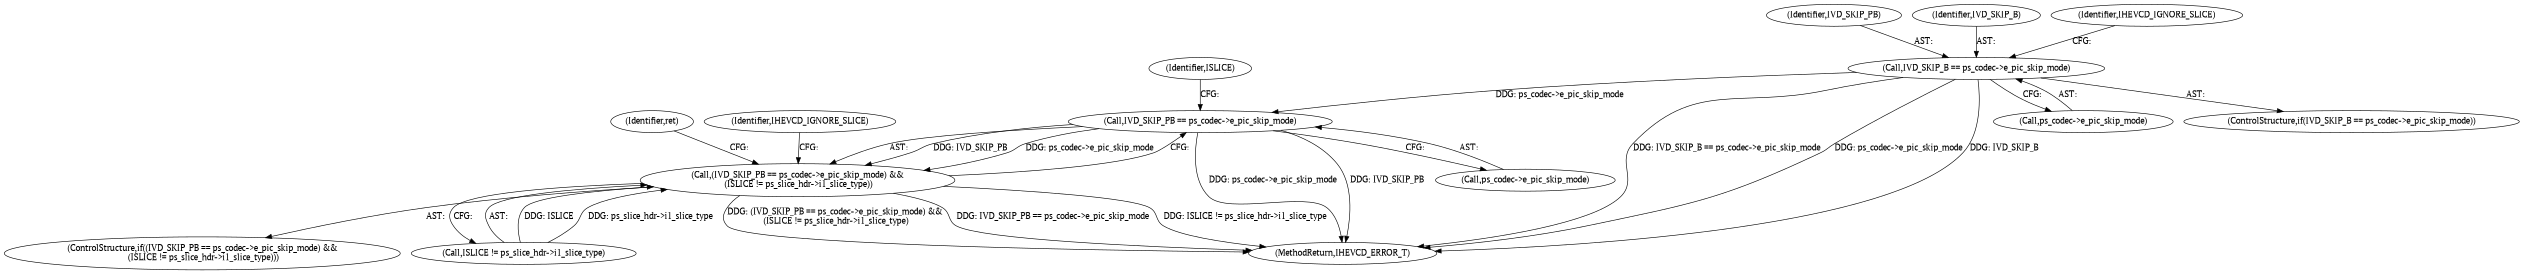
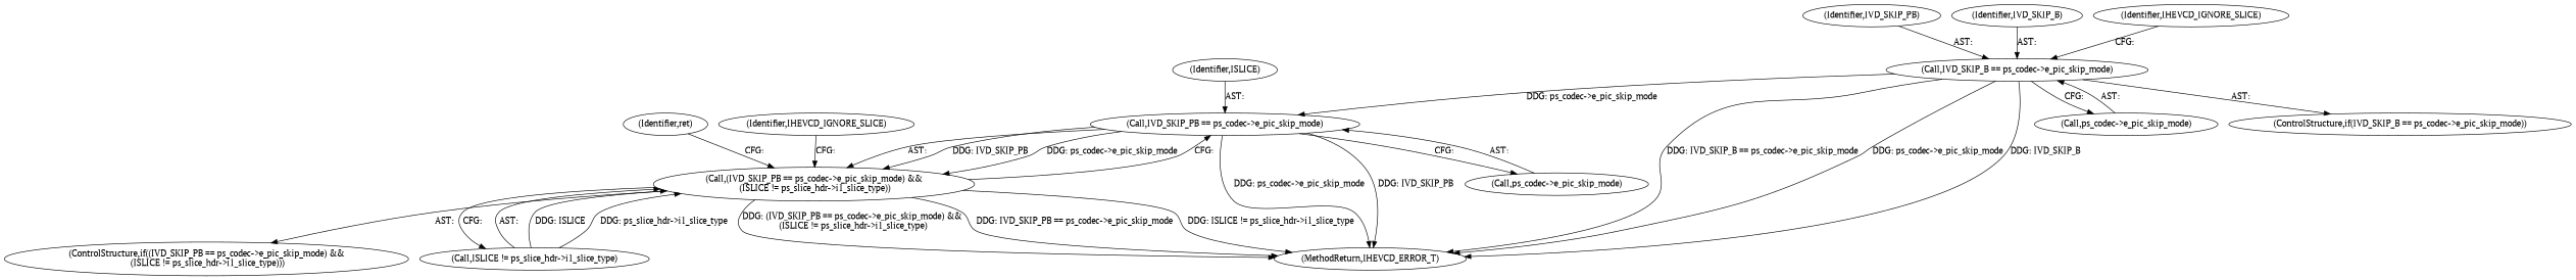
  digraph {
    fontname="PT Serif"
    node [fontname="PT Serif"]
    edge [fontname="PT Serif"]
    n1 [label="(Call,IVD_SKIP_B == ps_codec->e_pic_skip_mode)"]
    n2 [label="(Call,IVD_SKIP_PB == ps_codec->e_pic_skip_mode)"]
    n3 [label="(MethodReturn,IHEVCD_ERROR_T)"]
    n4 [label="(Call,ps_codec->e_pic_skip_mode)"]
    n5 [label="(ControlStructure,if(IVD_SKIP_B == ps_codec->e_pic_skip_mode))"]
    n6 [label="(Call,(IVD_SKIP_PB == ps_codec->e_pic_skip_mode) &&\n (ISLICE != ps_slice_hdr->i1_slice_type))"]
    n7 [label="(Call,ps_codec->e_pic_skip_mode)"]
    n8 [label="(ControlStructure,if((IVD_SKIP_PB == ps_codec->e_pic_skip_mode) &&\n (ISLICE != ps_slice_hdr->i1_slice_type)))"]
    n9 [label="(Call,ISLICE != ps_slice_hdr->i1_slice_type)"]
    n10 [label="(Identifier,IVD_SKIP_PB)"]
    n11 [label="(Identifier,ISLICE)"]
    n12 [label="(Identifier,ret)"]
    n13 [label="(Identifier,IVD_SKIP_B)"]
    n14 [label="(Identifier,IHEVCD_IGNORE_SLICE)"]
    n15 [label="(Identifier,IHEVCD_IGNORE_SLICE)"]
    n1 -> n2 [label="DDG: ps_codec->e_pic_skip_mode"]
    n1 -> n3 [label="DDG: IVD_SKIP_B == ps_codec->e_pic_skip_mode"]
    n1 -> n3 [label="DDG: ps_codec->e_pic_skip_mode"]
    n1 -> n3 [label="DDG: IVD_SKIP_B"]
    n1 -> n4 [label="CFG: "]
    n1 -> n5 [label="AST: "]
    n2 -> n3 [label="DDG: ps_codec->e_pic_skip_mode"]
    n2 -> n3 [label="DDG: IVD_SKIP_PB"]
    n2 -> n6 [label="AST: "]
    n2 -> n6 [label="DDG: IVD_SKIP_PB"]
    n2 -> n6 [label="DDG: ps_codec->e_pic_skip_mode"]
    n2 -> n7 [label="CFG: "]
    n4 -> n1 [label="AST: "]
    n6 -> n2 [label="CFG: "]
    n6 -> n3 [label="DDG: (IVD_SKIP_PB == ps_codec->e_pic_skip_mode) &&\n (ISLICE != ps_slice_hdr->i1_slice_type)"]
    n6 -> n3 [label="DDG: IVD_SKIP_PB == ps_codec->e_pic_skip_mode"]
    n6 -> n3 [label="DDG: ISLICE != ps_slice_hdr->i1_slice_type"]
    n6 -> n8 [label="AST: "]
    n6 -> n9 [label="CFG: "]
    n7 -> n2 [label="AST: "]
    n9 -> n6 [label="AST: "]
    n9 -> n6 [label="DDG: ISLICE"]
    n9 -> n6 [label="DDG: ps_slice_hdr->i1_slice_type"]
    n10 -> n1 [label="AST: "]
-   n11 -> n2 [label="CFG: "]
+   n11 -> n2 [label="AST: "]
    n12 -> n6 [label="CFG: "]
    n13 -> n1 [label="AST: "]
    n14 -> n6 [label="CFG: "]
    n15 -> n1 [label="CFG: "]
  }
